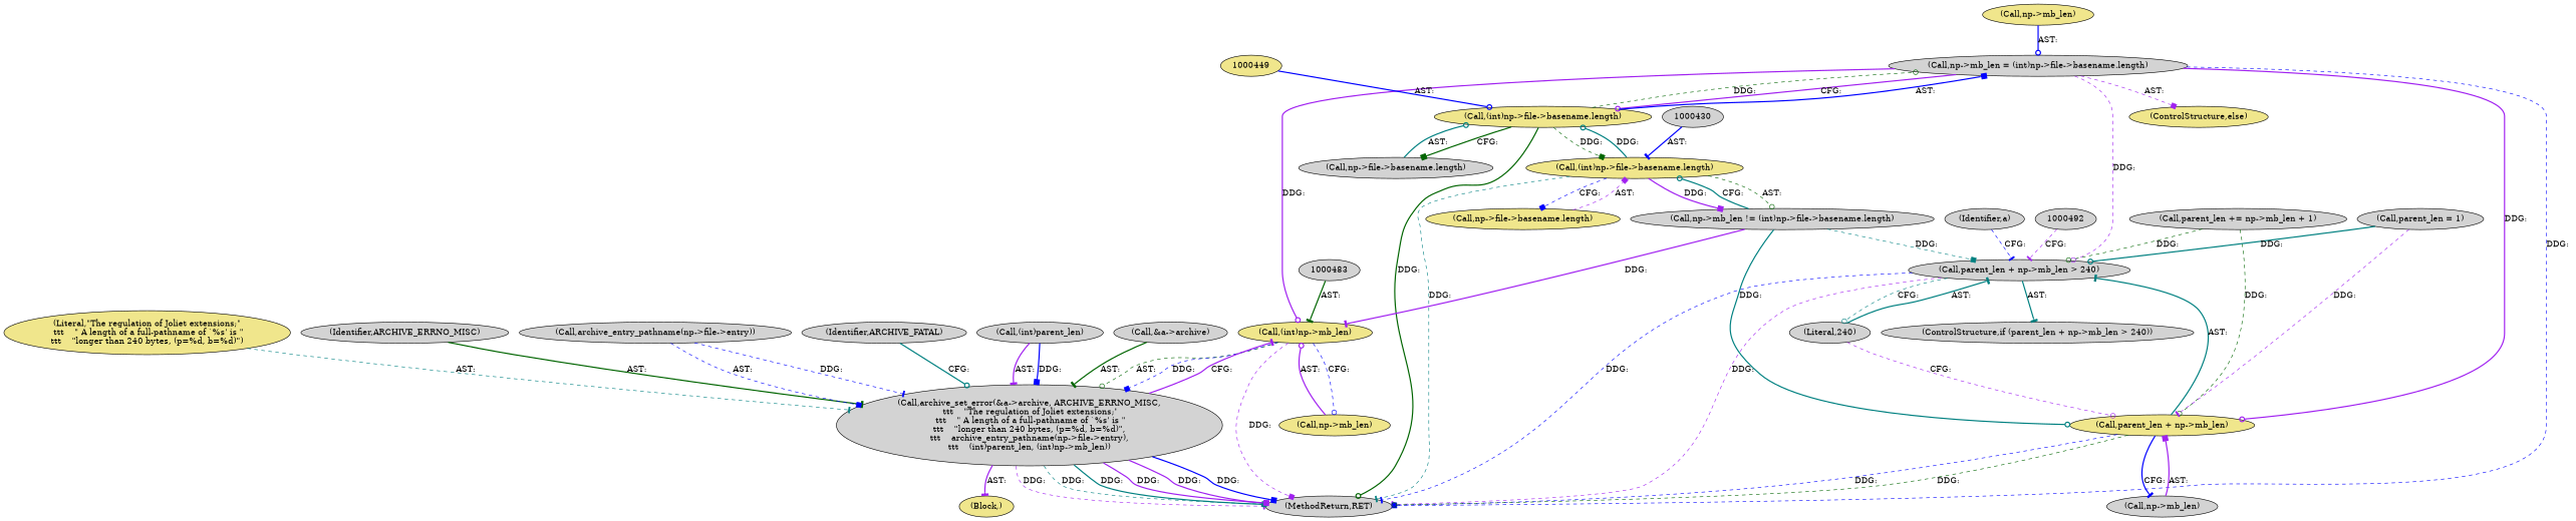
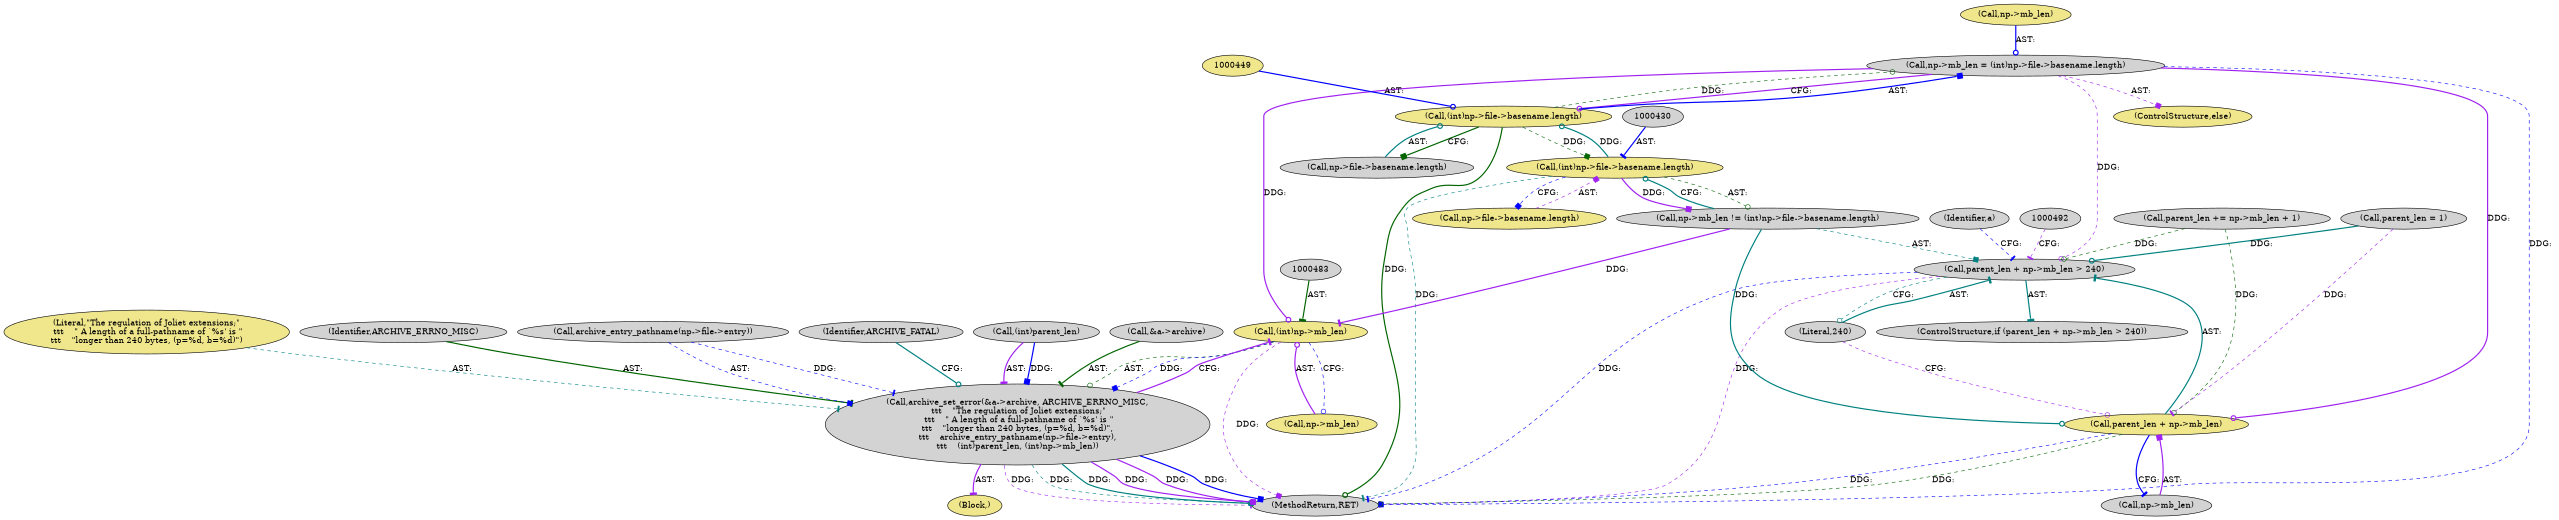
  digraph {
    node [fillcolor=lightgrey style=filled]
    edge [arrowhead=odot color=purple style=bold]
    n1 [label="(Call,np->mb_len = (int)np->file->basename.length)"]
    n2 [fillcolor=khaki label="(Call,(int)np->file->basename.length)"]
    n3 [label="(Call,parent_len + np->mb_len > 240)"]
    n4 [fillcolor=khaki label="(Call,parent_len + np->mb_len)"]
    n5 [fillcolor=khaki label="(Call,(int)np->mb_len)"]
    n6 [label="(MethodReturn,RET)"]
    n7 [fillcolor=khaki label="(ControlStructure,else)"]
    n8 [fillcolor=khaki label="(Call,(int)np->file->basename.length)"]
    n9 [label="(Call,np->file->basename.length)"]
    n10 [label="(ControlStructure,if (parent_len + np->mb_len > 240))"]
    n11 [label="(Literal,240)"]
    n12 [label="(Call,np->mb_len)"]
    n13 [label="(Call,archive_set_error(&a->archive, ARCHIVE_ERRNO_MISC,\n \t\t\t    \"The regulation of Joliet extensions;\"\n \t\t\t    \" A length of a full-pathname of `%s' is \"\n\t\t\t    \"longer than 240 bytes, (p=%d, b=%d)\",\n\t\t\t    archive_entry_pathname(np->file->entry),\n\t\t\t    (int)parent_len, (int)np->mb_len))"]
    n14 [fillcolor=khaki label="(Call,np->mb_len)"]
    n15 [label="(Call,np->mb_len != (int)np->file->basename.length)"]
    n16 [fillcolor=khaki label="(Call,np->file->basename.length)"]
    n17 [fillcolor=khaki label="(Block,)"]
    n18 [label="(Identifier,a)"]
    n19 [label="(Call,&a->archive)"]
    n20 [fillcolor=khaki label="(Literal,\"The regulation of Joliet extensions;\"\n \t\t\t    \" A length of a full-pathname of `%s' is \"\n\t\t\t    \"longer than 240 bytes, (p=%d, b=%d)\")"]
    n21 [label="(Call,parent_len += np->mb_len + 1)"]
    n22 [label="(Call,parent_len = 1)"]
    n23 [label="(Identifier,ARCHIVE_ERRNO_MISC)"]
    n24 [fillcolor=khaki label="(Call,np->mb_len)"]
    n25 [label="(Call,archive_entry_pathname(np->file->entry))"]
    n26 [label="(Identifier,ARCHIVE_FATAL)"]
    n27 [label="(Call,(int)parent_len)"]
    1000449 [fillcolor=khaki]
    1000430
    1000492
    1000483
    n1 -> n2 [label="CFG: "]
    n1 -> n3 [label="DDG: " style=dashed]
    n1 -> n4 [label="DDG: "]
    n1 -> n5 [label="DDG: "]
    n1 -> n6 [arrowhead=box color=blue label="DDG: " style=dashed]
    n1 -> n7 [arrowhead=box label="AST: " style=dashed]
    n2 -> n1 [arrowhead=box color=blue label="AST: "]
    n2 -> n1 [color=darkgreen label="DDG: " style=dashed]
    n2 -> n6 [color=darkgreen label="DDG: "]
    n2 -> n8 [arrowhead=box color=darkgreen label="DDG: " style=dashed]
    n2 -> n9 [arrowhead=box color=darkgreen label="CFG: "]
    n3 -> n6 [arrowhead=tee label="DDG: " style=dashed]
    n3 -> n6 [arrowhead=tee color=blue label="DDG: " style=dashed]
    n3 -> n10 [arrowhead=tee color=teal label="AST: "]
    n3 -> n11 [color=teal label="CFG: " style=dashed]
    n4 -> n3 [arrowhead=tee color=teal label="AST: "]
    n4 -> n6 [arrowhead=box color=blue label="DDG: " style=dashed]
    n4 -> n6 [color=darkgreen label="DDG: " style=dashed]
    n4 -> n12 [arrowhead=tee color=blue label="CFG: "]
    n5 -> n6 [arrowhead=box label="DDG: " style=dashed]
    n5 -> n13 [color=darkgreen label="AST: " style=dashed]
    n5 -> n13 [arrowhead=box color=blue label="DDG: " style=dashed]
    n5 -> n14 [color=blue label="CFG: " style=dashed]
    n8 -> n2 [color=teal label="DDG: "]
    n8 -> n6 [arrowhead=tee color=teal label="DDG: " style=dashed]
    n8 -> n15 [color=darkgreen label="AST: " style=dashed]
    n8 -> n15 [arrowhead=box label="DDG: "]
    n8 -> n16 [arrowhead=box color=blue label="CFG: " style=dashed]
    n9 -> n2 [color=teal label="AST: "]
    n11 -> n3 [arrowhead=tee color=teal label="AST: "]
    n11 -> n4 [label="CFG: " style=dashed]
    n12 -> n4 [arrowhead=box label="AST: "]
    n13 -> n5 [arrowhead=tee label="CFG: "]
    n13 -> n6 [label="DDG: "]
    n13 -> n6 [arrowhead=box color=blue label="DDG: "]
    n13 -> n6 [arrowhead=tee label="DDG: " style=dashed]
    n13 -> n6 [arrowhead=box color=teal label="DDG: " style=dashed]
    n13 -> n6 [color=teal label="DDG: "]
    n13 -> n6 [arrowhead=box label="DDG: "]
    n13 -> n17 [arrowhead=tee label="AST: "]
    n14 -> n5 [label="AST: "]
-   n15 -> n3 [arrowhead=box color=teal label="DDG: " style=dashed]
+   n15 -> n3 [arrowhead=box color=teal label="AST: " style=dashed]
    n15 -> n4 [color=teal label="DDG: "]
    n15 -> n5 [arrowhead=tee label="DDG: "]
    n15 -> n8 [color=teal label="CFG: "]
    n16 -> n8 [arrowhead=box label="AST: " style=dashed]
    n18 -> n3 [arrowhead=tee color=blue label="CFG: " style=dashed]
    n19 -> n13 [arrowhead=tee color=darkgreen label="AST: "]
    n20 -> n13 [arrowhead=tee color=teal label="AST: " style=dashed]
    n21 -> n3 [color=darkgreen label="DDG: " style=dashed]
    n21 -> n4 [color=darkgreen label="DDG: " style=dashed]
    n22 -> n3 [color=teal label="DDG: "]
    n22 -> n4 [arrowhead=tee label="DDG: " style=dashed]
    n23 -> n13 [arrowhead=tee color=darkgreen label="AST: "]
    n24 -> n1 [color=blue label="AST: "]
    n25 -> n13 [arrowhead=box color=blue label="AST: " style=dashed]
    n25 -> n13 [arrowhead=tee color=blue label="DDG: " style=dashed]
    n26 -> n13 [color=teal label="CFG: "]
    n27 -> n13 [arrowhead=tee label="AST: "]
    n27 -> n13 [arrowhead=box color=blue label="DDG: "]
    1000449 -> n2 [color=blue label="AST: "]
    1000430 -> n8 [arrowhead=tee color=blue label="AST: "]
    1000492 -> n3 [arrowhead=tee label="CFG: " style=dashed]
    1000483 -> n5 [arrowhead=tee color=darkgreen label="AST: "]
  }
